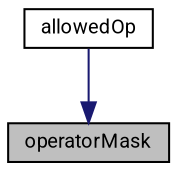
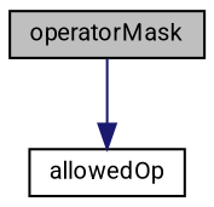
  digraph {
    rankdir=TB
    fontname=Roboto
    node [color=black fontname=Roboto fontsize=10 shape=record style=filled]
    n1 [fillcolor=grey75 fontcolor=black height=0.2 label=operatorMask width=0.4]
    n2 [fillcolor=white height=0.2 label=allowedOp width=0.4]
-   n2 -> n1 [color=midnightblue fontname=Roboto fontsize=10 labelfontname=FreeSans labelfontsize=10 style=solid]
+   n1 -> n2 [color=midnightblue fontname=Roboto fontsize=10 labelfontname=FreeSans labelfontsize=10 style=solid]
  }
